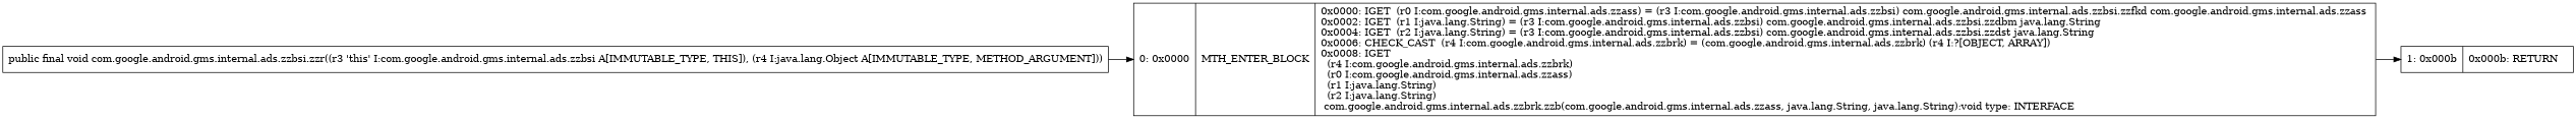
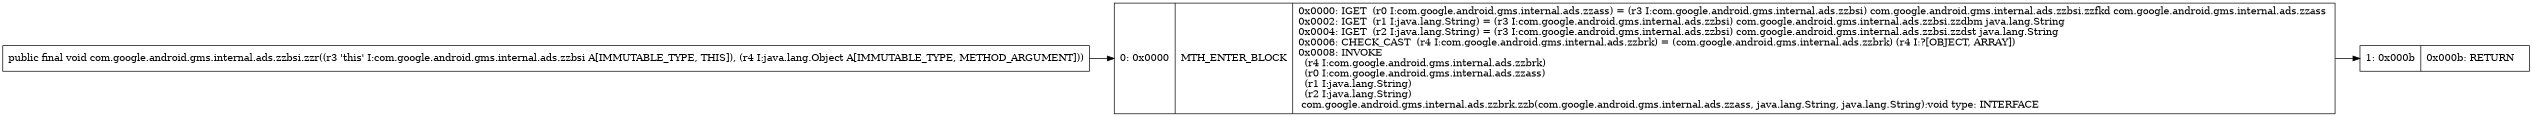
  digraph {
    rankdir=LR
    node [shape=record]
-   n1 [label="{0\:\ 0x0000|MTH_ENTER_BLOCK\l|0x0000: IGET  (r0 I:com.google.android.gms.internal.ads.zzass) = (r3 I:com.google.android.gms.internal.ads.zzbsi) com.google.android.gms.internal.ads.zzbsi.zzfkd com.google.android.gms.internal.ads.zzass \l0x0002: IGET  (r1 I:java.lang.String) = (r3 I:com.google.android.gms.internal.ads.zzbsi) com.google.android.gms.internal.ads.zzbsi.zzdbm java.lang.String \l0x0004: IGET  (r2 I:java.lang.String) = (r3 I:com.google.android.gms.internal.ads.zzbsi) com.google.android.gms.internal.ads.zzbsi.zzdst java.lang.String \l0x0006: CHECK_CAST  (r4 I:com.google.android.gms.internal.ads.zzbrk) = (com.google.android.gms.internal.ads.zzbrk) (r4 I:?[OBJECT, ARRAY]) \l0x0008: IGET  \l  (r4 I:com.google.android.gms.internal.ads.zzbrk)\l  (r0 I:com.google.android.gms.internal.ads.zzass)\l  (r1 I:java.lang.String)\l  (r2 I:java.lang.String)\l com.google.android.gms.internal.ads.zzbrk.zzb(com.google.android.gms.internal.ads.zzass, java.lang.String, java.lang.String):void type: INTERFACE \l}"]
+   n1 [label="{0\:\ 0x0000|MTH_ENTER_BLOCK\l|0x0000: IGET  (r0 I:com.google.android.gms.internal.ads.zzass) = (r3 I:com.google.android.gms.internal.ads.zzbsi) com.google.android.gms.internal.ads.zzbsi.zzfkd com.google.android.gms.internal.ads.zzass \l0x0002: IGET  (r1 I:java.lang.String) = (r3 I:com.google.android.gms.internal.ads.zzbsi) com.google.android.gms.internal.ads.zzbsi.zzdbm java.lang.String \l0x0004: IGET  (r2 I:java.lang.String) = (r3 I:com.google.android.gms.internal.ads.zzbsi) com.google.android.gms.internal.ads.zzbsi.zzdst java.lang.String \l0x0006: CHECK_CAST  (r4 I:com.google.android.gms.internal.ads.zzbrk) = (com.google.android.gms.internal.ads.zzbrk) (r4 I:?[OBJECT, ARRAY]) \l0x0008: INVOKE  \l  (r4 I:com.google.android.gms.internal.ads.zzbrk)\l  (r0 I:com.google.android.gms.internal.ads.zzass)\l  (r1 I:java.lang.String)\l  (r2 I:java.lang.String)\l com.google.android.gms.internal.ads.zzbrk.zzb(com.google.android.gms.internal.ads.zzass, java.lang.String, java.lang.String):void type: INTERFACE \l}"]
    n2 [label="{1\:\ 0x000b|0x000b: RETURN   \l}"]
    n3 [label="{public final void com.google.android.gms.internal.ads.zzbsi.zzr((r3 'this' I:com.google.android.gms.internal.ads.zzbsi A[IMMUTABLE_TYPE, THIS]), (r4 I:java.lang.Object A[IMMUTABLE_TYPE, METHOD_ARGUMENT])) }"]
    n1 -> n2
    n3 -> n1
  }
